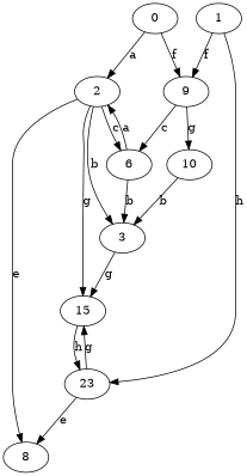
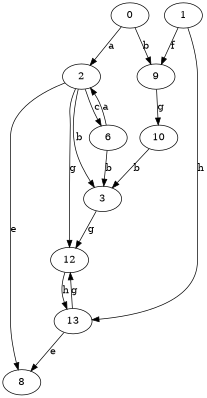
  strict digraph {
    0
    2
    9
    3
    6
    8
-   12 [label=15]
+   12
    10
    1
-   13 [label=23]
+   13
    0 -> 2 [label=a]
-   0 -> 9 [label=f]
+   0 -> 9 [label=b]
    2 -> 3 [label=b]
    2 -> 6 [label=c]
    2 -> 8 [label=e]
    2 -> 12 [label=g]
-   9 -> 6 [label=c]
    9 -> 10 [label=g]
    3 -> 12 [label=g]
    6 -> 2 [label=a]
    6 -> 3 [label=b]
    12 -> 13 [label=h]
    10 -> 3 [label=b]
    1 -> 9 [label=f]
    1 -> 13 [label=h]
    13 -> 8 [label=e]
    13 -> 12 [label=g]
  }
